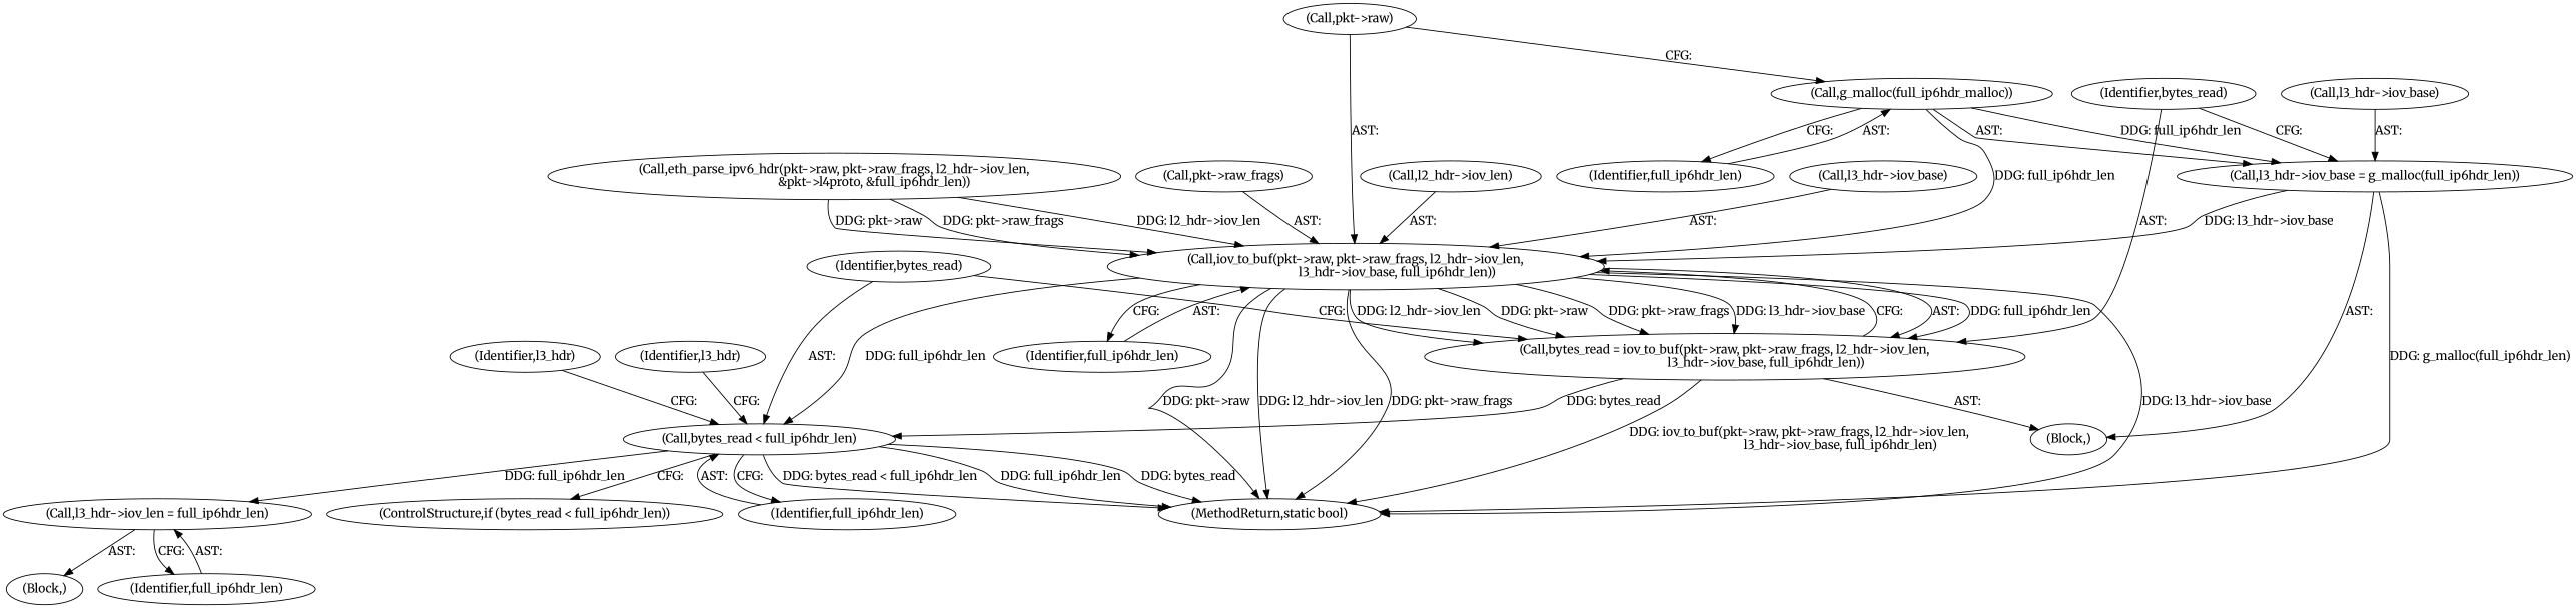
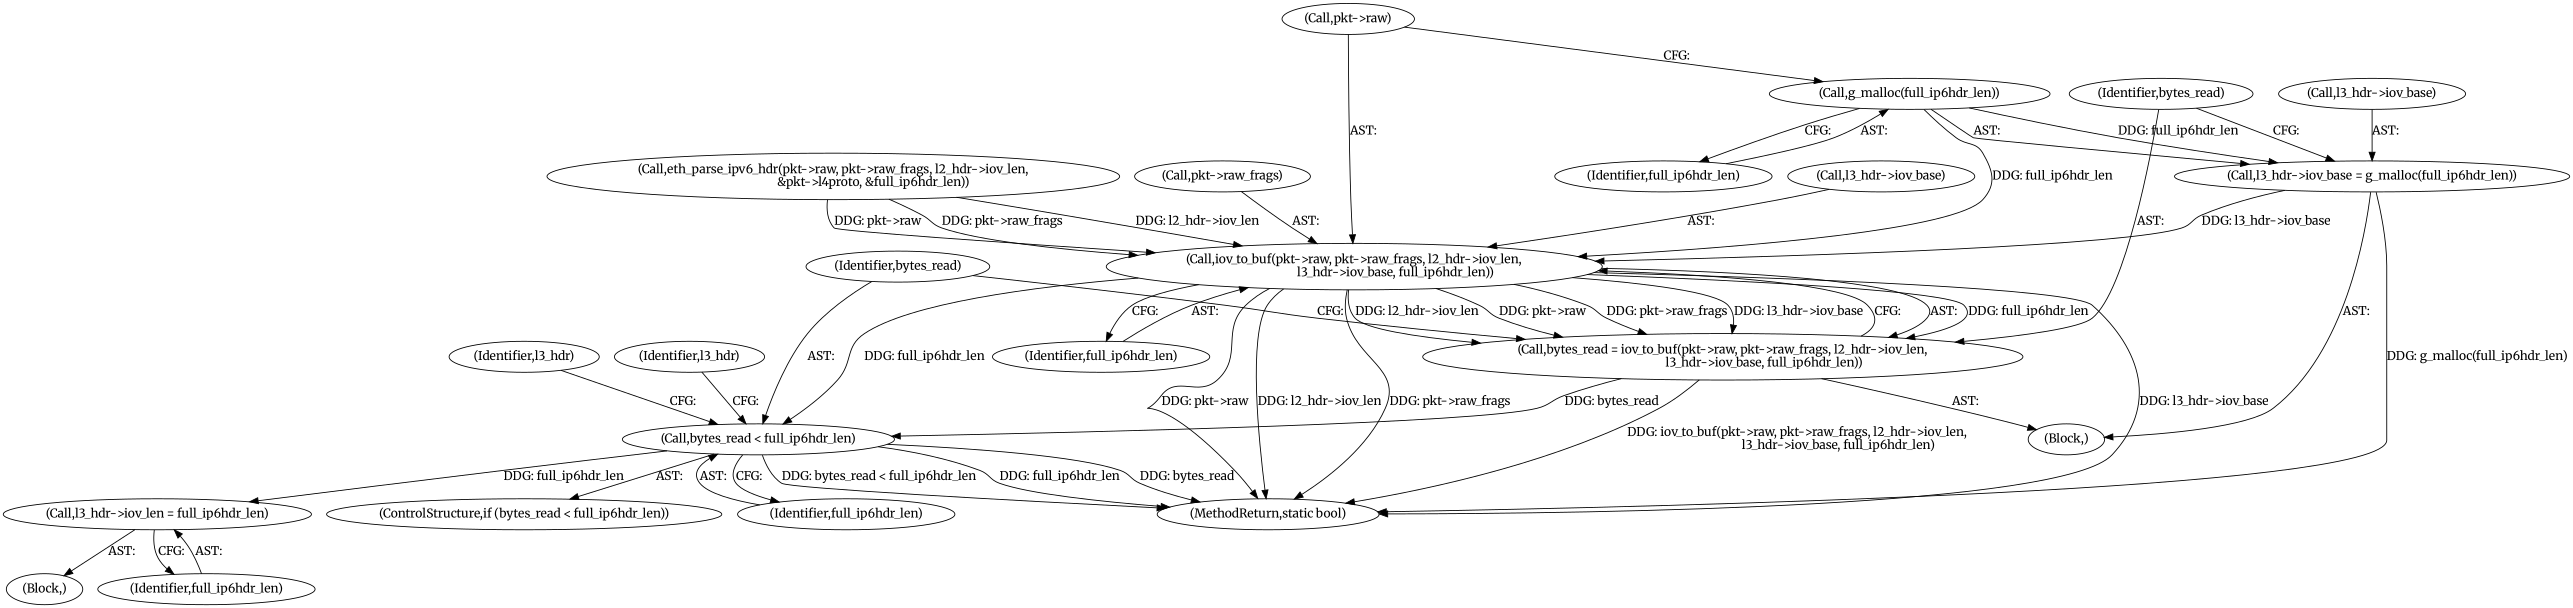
  digraph {
    fontname=Merriweather
    node [fontname=Merriweather]
    edge [fontname=Merriweather]
    n1 [label="(Call,l3_hdr->iov_base = g_malloc(full_ip6hdr_len))"]
    n2 [label="(Call,iov_to_buf(pkt->raw, pkt->raw_frags, l2_hdr->iov_len,\n                                l3_hdr->iov_base, full_ip6hdr_len))"]
    n3 [label="(Block,)"]
    n4 [label="(MethodReturn,static bool)"]
-   n5 [label="(Call,g_malloc(full_ip6hdr_malloc))"]
+   n5 [label="(Call,g_malloc(full_ip6hdr_len))"]
    n6 [label="(Identifier,full_ip6hdr_len)"]
    n7 [label="(Call,bytes_read = iov_to_buf(pkt->raw, pkt->raw_frags, l2_hdr->iov_len,\n                                l3_hdr->iov_base, full_ip6hdr_len))"]
    n8 [label="(Call,bytes_read < full_ip6hdr_len)"]
    n9 [label="(Identifier,full_ip6hdr_len)"]
    n10 [label="(Call,l3_hdr->iov_len = full_ip6hdr_len)"]
    n11 [label="(ControlStructure,if (bytes_read < full_ip6hdr_len))"]
    n12 [label="(Identifier,full_ip6hdr_len)"]
    n13 [label="(Block,)"]
    n14 [label="(Identifier,full_ip6hdr_len)"]
    n15 [label="(Call,eth_parse_ipv6_hdr(pkt->raw, pkt->raw_frags, l2_hdr->iov_len,\n                               &pkt->l4proto, &full_ip6hdr_len))"]
    n16 [label="(Identifier,l3_hdr)"]
    n17 [label="(Call,pkt->raw_frags)"]
    n18 [label="(Identifier,bytes_read)"]
    n19 [label="(Call,l3_hdr->iov_base)"]
    n20 [label="(Call,pkt->raw)"]
-   n21 [label="(Call,l2_hdr->iov_len)"]
    n22 [label="(Identifier,l3_hdr)"]
    n23 [label="(Identifier,bytes_read)"]
    n24 [label="(Call,l3_hdr->iov_base)"]
    n1 -> n2 [label="DDG: l3_hdr->iov_base"]
    n1 -> n3 [label="AST: "]
    n1 -> n4 [label="DDG: g_malloc(full_ip6hdr_len)"]
    n2 -> n4 [label="DDG: pkt->raw"]
    n2 -> n4 [label="DDG: l2_hdr->iov_len"]
    n2 -> n4 [label="DDG: pkt->raw_frags"]
    n2 -> n4 [label="DDG: l3_hdr->iov_base"]
    n2 -> n7 [label="AST: "]
    n2 -> n7 [label="DDG: full_ip6hdr_len"]
    n2 -> n7 [label="DDG: l2_hdr->iov_len"]
    n2 -> n7 [label="DDG: pkt->raw"]
    n2 -> n7 [label="DDG: pkt->raw_frags"]
    n2 -> n7 [label="DDG: l3_hdr->iov_base"]
    n2 -> n8 [label="DDG: full_ip6hdr_len"]
    n2 -> n9 [label="CFG: "]
    n5 -> n1 [label="AST: "]
    n5 -> n1 [label="DDG: full_ip6hdr_len"]
    n5 -> n2 [label="DDG: full_ip6hdr_len"]
    n5 -> n6 [label="CFG: "]
    n6 -> n5 [label="AST: "]
    n7 -> n2 [label="CFG: "]
    n7 -> n3 [label="AST: "]
    n7 -> n4 [label="DDG: iov_to_buf(pkt->raw, pkt->raw_frags, l2_hdr->iov_len,\n                                l3_hdr->iov_base, full_ip6hdr_len)"]
    n7 -> n8 [label="DDG: bytes_read"]
    n8 -> n4 [label="DDG: full_ip6hdr_len"]
    n8 -> n4 [label="DDG: bytes_read"]
    n8 -> n4 [label="DDG: bytes_read < full_ip6hdr_len"]
    n8 -> n10 [label="DDG: full_ip6hdr_len"]
-   n8 -> n11 [label="CFG: "]
+   n8 -> n11 [label="AST: "]
    n8 -> n12 [label="CFG: "]
    n9 -> n2 [label="AST: "]
    n10 -> n13 [label="AST: "]
    n10 -> n14 [label="CFG: "]
    n12 -> n8 [label="AST: "]
    n14 -> n10 [label="AST: "]
    n15 -> n2 [label="DDG: pkt->raw"]
    n15 -> n2 [label="DDG: pkt->raw_frags"]
    n15 -> n2 [label="DDG: l2_hdr->iov_len"]
    n16 -> n8 [label="CFG: "]
    n17 -> n2 [label="AST: "]
    n18 -> n1 [label="CFG: "]
    n18 -> n7 [label="AST: "]
    n19 -> n1 [label="AST: "]
    n20 -> n2 [label="AST: "]
    n20 -> n5 [label="CFG: "]
-   n21 -> n2 [label="AST: "]
    n22 -> n8 [label="CFG: "]
    n23 -> n7 [label="CFG: "]
    n23 -> n8 [label="AST: "]
    n24 -> n2 [label="AST: "]
  }
